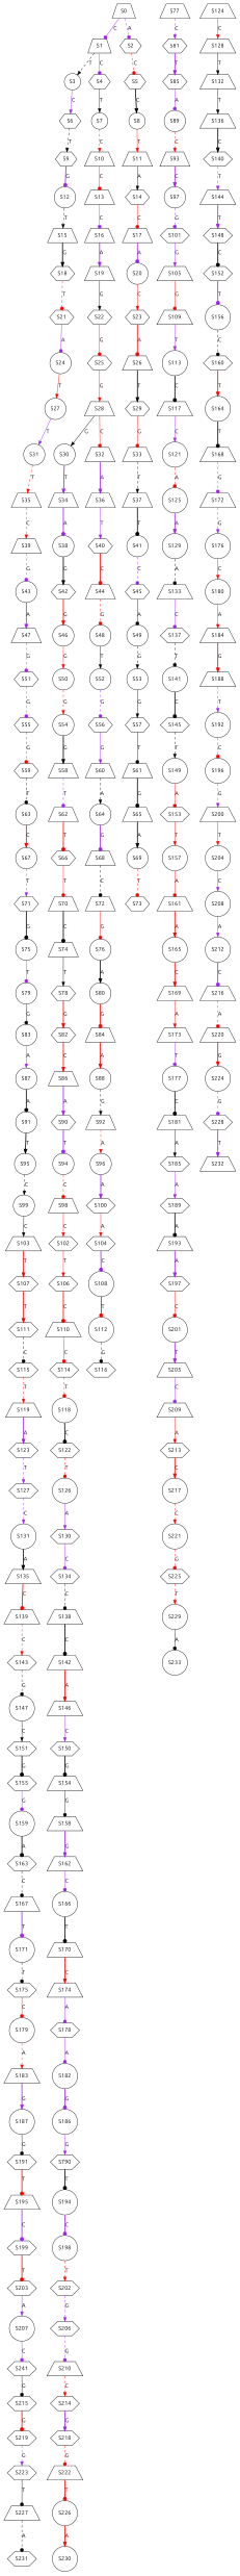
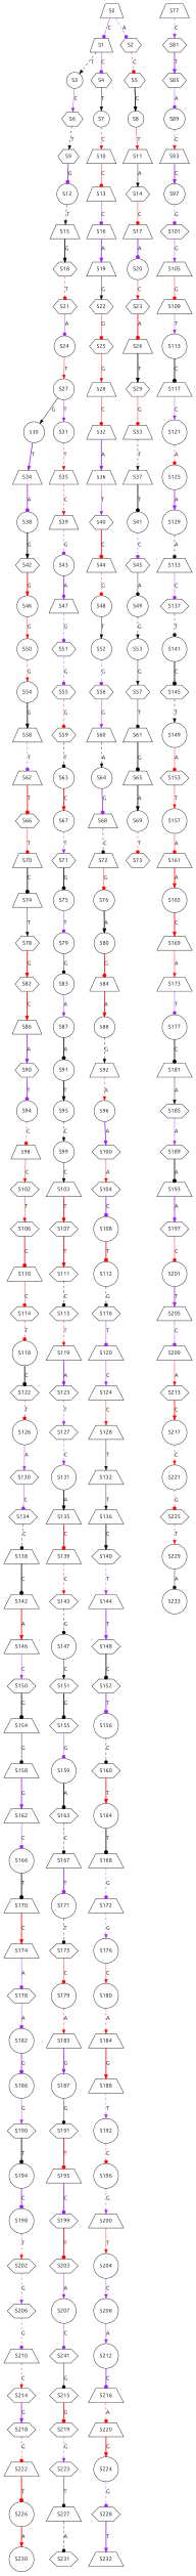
  strict digraph {
    fontname=Ubuntu
    node [fontname=Ubuntu shape=trapezium]
    edge [arrowhead=normal color=purple fontname=Ubuntu style=bold]
    S0
    S1
    S2 [shape=hexagon]
    S3 [shape=circle]
    S4 [shape=hexagon]
    S5 [shape=hexagon]
    S6 [shape=hexagon]
    S7 [shape=circle]
    S8 [shape=circle]
    S9 [shape=hexagon]
    S10
    S11
    S12 [shape=circle]
    S13
    S14 [shape=hexagon]
    S15
    S16
    S17
    S18 [shape=hexagon]
    S19
    S20 [shape=circle]
    S21 [shape=hexagon]
    S22 [shape=hexagon]
    S23 [shape=hexagon]
    S24 [shape=circle]
    S25 [shape=hexagon]
    S26
    S27 [shape=circle]
    S28
    S29 [shape=hexagon]
    S30 [shape=circle]
    S31 [shape=circle]
    S32
    S33
    S34
    S35
    S36
    S37
    S38 [shape=circle]
    S39
    S40 [shape=hexagon]
    S41 [shape=circle]
    S42 [shape=hexagon]
    S43 [shape=circle]
    S44
    S45 [shape=hexagon]
    S46 [shape=circle]
    S47
    S48 [shape=circle]
    S49 [shape=circle]
    S50 [shape=circle]
    S51 [shape=hexagon]
    S52 [shape=circle]
    S53 [shape=circle]
    S54 [shape=circle]
    S55 [shape=hexagon]
    S56 [shape=hexagon]
    S57 [shape=hexagon]
    S58
    S59 [shape=hexagon]
    S60
    S61
    S62
    S63 [shape=circle]
    S64 [shape=circle]
    S65
    S66 [shape=hexagon]
    S67 [shape=circle]
    S68
    S69 [shape=circle]
    S70
    S71 [shape=hexagon]
    S72
    S73 [shape=hexagon]
    S74
    S75 [shape=circle]
    S76 [shape=circle]
    S78 [shape=hexagon]
    S79 [shape=circle]
    S80 [shape=circle]
    S81 [shape=hexagon]
    S77
    S82 [shape=hexagon]
    S83 [shape=circle]
    S84
    S85 [shape=hexagon]
    S86
    S87 [shape=circle]
    S88 [shape=circle]
    S89 [shape=circle]
    S90 [shape=hexagon]
    S91 [shape=circle]
    S92
    S93
    S94 [shape=circle]
    S95 [shape=circle]
    S96 [shape=circle]
    S97 [shape=circle]
    S98
    S99 [shape=circle]
    S100 [shape=hexagon]
    S101 [shape=hexagon]
    S102 [shape=hexagon]
    S103
    S104 [shape=hexagon]
    S105
    S106 [shape=hexagon]
    S107 [shape=hexagon]
    S108 [shape=circle]
    S109
    S110
    S111 [shape=hexagon]
    S112 [shape=circle]
    S113 [shape=circle]
    S114 [shape=hexagon]
    S115 [shape=hexagon]
    S116 [shape=hexagon]
    S117
    S118 [shape=circle]
    S119
+   S120
    S121 [shape=circle]
    S122 [shape=hexagon]
    S123 [shape=hexagon]
    S124
    S125 [shape=circle]
    S126 [shape=circle]
    S127 [shape=hexagon]
    S128
    S129 [shape=circle]
    S130 [shape=hexagon]
    S131 [shape=circle]
    S132
    S133
    S134 [shape=hexagon]
    S135
    S136
    S137 [shape=hexagon]
    S138
    S139
    S140 [shape=hexagon]
    S141 [shape=circle]
    S142
    S143 [shape=hexagon]
    S144
    S145 [shape=hexagon]
    S146
    S147 [shape=circle]
    S148 [shape=hexagon]
    S149 [shape=circle]
    S150 [shape=hexagon]
    S151 [shape=hexagon]
    S152 [shape=hexagon]
    S153 [shape=hexagon]
    S154
    S155 [shape=hexagon]
    S156 [shape=circle]
    S157 [shape=circle]
    S158
    S159 [shape=circle]
    S160 [shape=hexagon]
    S161
    S162
    S163 [shape=hexagon]
    S164 [shape=circle]
    S165 [shape=circle]
    S166 [shape=circle]
    S167
    S168
    S169
    S170
    S171 [shape=circle]
    S172
    S173
    S174
    S175 [shape=hexagon]
    S176 [shape=circle]
    S177 [shape=circle]
    S178 [shape=hexagon]
    S179 [shape=circle]
    S180 [shape=circle]
    S181
    S182 [shape=circle]
    S183
    S184
    S185 [shape=hexagon]
    S186 [shape=circle]
    S187 [shape=circle]
    S188
    S189 [shape=hexagon]
-   S190 [shape=hexagon label=S790]
+   S190 [shape=hexagon]
    S191 [shape=hexagon]
    S192 [shape=circle]
    S193
    S194 [shape=circle]
    S195
    S196 [shape=circle]
    S197 [shape=hexagon]
    S198 [shape=circle]
    S199 [shape=hexagon]
    S200
    S201 [shape=circle]
    S202 [shape=hexagon]
    S203 [shape=hexagon]
    S204 [shape=circle]
    S205
    S206 [shape=hexagon]
    S207 [shape=circle]
    S208 [shape=circle]
    S209
    S210
    n212 [label=S241 shape=hexagon]
    S212 [shape=circle]
    S213 [shape=hexagon]
    S214 [shape=hexagon]
    S215 [shape=hexagon]
    S216
    S217 [shape=circle]
    S218 [shape=hexagon]
    S219 [shape=hexagon]
    S220
    S221 [shape=circle]
    S222
    S223 [shape=hexagon]
    S224 [shape=circle]
    S225 [shape=hexagon]
    S226 [shape=circle]
    S227
    S228 [shape=hexagon]
    S229 [shape=circle]
    S230 [shape=circle]
    S231 [shape=hexagon]
    S232
    S233 [shape=circle]
    S0 -> S1 [arrowhead=dot label=C style=solid]
    S0 -> S2 [arrowhead=dot label=A style=dashed]
    S1 -> S3 [color=black label=T style=dashed]
    S1 -> S4 [arrowhead=dot label=C style=solid]
    S2 -> S5 [arrowhead=dot color=red label=C style=dashed]
    S3 -> S6 [label=C style=solid]
    S4 -> S7 [color=black label=T style=solid]
    S5 -> S8 [color=black label=C]
    S6 -> S9 [color=black label=T style=dashed]
    S7 -> S10 [color=red label=C style=dashed]
    S8 -> S11 [color=red label=T style=solid]
    S9 -> S12 [arrowhead=dot label=G]
    S10 -> S13 [arrowhead=dot color=red label=C style=solid]
    S11 -> S14 [color=black label=A style=solid]
    S12 -> S15 [color=black label=T style=dashed]
    S13 -> S16 [arrowhead=dot label=C style=solid]
    S14 -> S17 [arrowhead=dot color=red label=C style=solid]
    S15 -> S18 [color=black label=G]
    S16 -> S19 [label=A]
    S17 -> S20 [arrowhead=dot label=A]
    S18 -> S21 [arrowhead=dot color=red label=T style=dashed]
    S19 -> S22 [color=black label=G style=solid]
    S20 -> S23 [color=red label=C style=solid]
    S21 -> S24 [arrowhead=dot label=A style=solid]
    S22 -> S25 [arrowhead=dot color=red label=G style=solid]
    S23 -> S26 [arrowhead=dot color=red label=A]
    S24 -> S27 [color=red label=T style=solid]
    S25 -> S28 [color=red label=G style=solid]
    S26 -> S29 [color=black label=T]
-   S28 -> S30 [color=black label=G style=solid]
+   S27 -> S30 [color=black label=G style=solid]
    S27 -> S31 [label=T style=solid]
    S28 -> S32 [arrowhead=dot color=red label=C style=solid]
    S29 -> S33 [arrowhead=dot color=red label=G style=solid]
    S30 -> S34 [label=T]
    S31 -> S35 [color=red label=T style=dashed]
    S32 -> S36 [label=A]
    S33 -> S37 [color=black label=T style=dashed]
    S34 -> S38 [arrowhead=dot label=A]
    S35 -> S39 [color=red label=C style=dashed]
    S36 -> S40 [label=T style=solid]
    S37 -> S41 [arrowhead=dot color=black label=T]
    S38 -> S42 [color=black label=G]
    S39 -> S43 [arrowhead=dot label=G style=dashed]
    S40 -> S44 [arrowhead=dot color=red label=C]
    S41 -> S45 [arrowhead=dot label=C style=dashed]
    S42 -> S46 [color=red label=G]
    S43 -> S47 [label=A]
    S44 -> S48 [arrowhead=dot color=red label=G style=dashed]
    S45 -> S49 [arrowhead=dot color=black label=A style=solid]
    S46 -> S50 [color=red label=G style=solid]
    S47 -> S51 [arrowhead=dot label=G style=dashed]
    S48 -> S52 [color=black label=T style=solid]
    S49 -> S53 [color=black label=G style=dashed]
    S50 -> S54 [color=red label=G style=dashed]
    S51 -> S55 [arrowhead=dot label=G style=dashed]
    S52 -> S56 [arrowhead=dot label=G style=dashed]
    S53 -> S57 [color=black label=G style=solid]
    S54 -> S58 [color=black label=G]
    S55 -> S59 [arrowhead=dot color=red label=G style=dashed]
    S56 -> S60 [label=G style=solid]
    S57 -> S61 [arrowhead=dot color=black label=T style=solid]
    S58 -> S62 [arrowhead=dot label=T style=dashed]
    S59 -> S63 [arrowhead=dot color=black label=T style=dashed]
    S60 -> S64 [color=black label=A style=dashed]
    S61 -> S65 [arrowhead=dot color=black label=G]
    S62 -> S66 [arrowhead=dot color=red label=T]
    S63 -> S67 [color=red label=C]
    S64 -> S68 [arrowhead=dot label=G]
    S65 -> S69 [color=black label=A]
    S66 -> S70 [arrowhead=dot color=red label=T style=solid]
    S67 -> S71 [label=T style=dashed]
    S68 -> S72 [arrowhead=dot color=black label=C style=dashed]
    S69 -> S73 [arrowhead=dot color=red label=T style=dashed]
    S70 -> S74 [arrowhead=dot color=black label=C]
    S71 -> S75 [arrowhead=dot color=black label=G]
    S72 -> S76 [arrowhead=dot color=red label=G style=solid]
    S74 -> S78 [color=black label=T style=solid]
    S75 -> S79 [arrowhead=dot label=T style=solid]
    S76 -> S80 [color=black label=A]
    S78 -> S82 [color=red label=G]
    S79 -> S83 [arrowhead=dot color=black label=G style=solid]
    S80 -> S84 [arrowhead=dot color=red label=G]
    S81 -> S85 [label=T]
    S77 -> S81 [label=C style=dashed]
    S82 -> S86 [color=red label=C]
    S83 -> S87 [label=A style=solid]
    S84 -> S88 [color=red label=A]
    S85 -> S89 [arrowhead=dot label=A style=solid]
    S86 -> S90 [label=A]
    S87 -> S91 [arrowhead=dot color=black label=A]
    S88 -> S92 [color=black label=G style=dashed]
    S89 -> S93 [color=red label=C style=dashed]
    S90 -> S94 [arrowhead=dot label=T]
    S91 -> S95 [color=black label=T]
    S92 -> S96 [color=red label=A style=dashed]
    S93 -> S97 [label=C]
    S94 -> S98 [arrowhead=dot color=red label=C style=dashed]
    S95 -> S99 [color=black label=C style=dashed]
    S96 -> S100 [label=A]
    S97 -> S101 [arrowhead=dot label=G style=dashed]
    S98 -> S102 [color=red label=C style=solid]
    S99 -> S103 [color=black label=C style=solid]
    S100 -> S104 [color=red label=A style=solid]
    S101 -> S105 [label=G style=solid]
    S102 -> S106 [color=red label=T style=solid]
    S103 -> S107 [color=red label=T]
    S104 -> S108 [arrowhead=dot label=C]
    S105 -> S109 [arrowhead=dot color=red label=G style=solid]
    S106 -> S110 [arrowhead=dot color=red label=C]
    S107 -> S111 [color=red label=T]
    S108 -> S112 [arrowhead=dot color=red label=T]
    S109 -> S113 [label=T style=solid]
    S110 -> S114 [arrowhead=dot color=red label=C style=solid]
    S111 -> S115 [arrowhead=dot color=black label=C style=dashed]
    S112 -> S116 [arrowhead=dot color=black label=G style=dashed]
    S113 -> S117 [arrowhead=dot color=black label=C]
    S114 -> S118 [arrowhead=dot color=red label=T style=dashed]
    S115 -> S119 [color=red label=T style=dashed]
+   S116 -> S120 [arrowhead=dot label=T style=solid]
    S117 -> S121 [label=C style=solid]
    S118 -> S122 [arrowhead=dot color=black label=C]
    S119 -> S123 [label=A]
+   S120 -> S124 [label=C style=solid]
    S121 -> S125 [arrowhead=dot color=red label=A style=dashed]
    S122 -> S126 [arrowhead=dot color=red label=T style=dashed]
    S123 -> S127 [label=T style=dashed]
    S124 -> S128 [color=red label=C style=solid]
    S125 -> S129 [label=A]
    S126 -> S130 [label=A style=solid]
    S127 -> S131 [label=C style=dashed]
    S128 -> S132 [color=black label=T style=solid]
    S129 -> S133 [arrowhead=dot color=black label=A style=dashed]
    S130 -> S134 [arrowhead=dot label=C style=solid]
    S131 -> S135 [color=black label=A]
    S132 -> S136 [color=black label=T style=solid]
    S133 -> S137 [arrowhead=dot label=C style=solid]
    S134 -> S138 [arrowhead=dot color=black label=C style=dashed]
    S135 -> S139 [arrowhead=dot color=red label=C]
    S136 -> S140 [color=black label=C]
    S137 -> S141 [arrowhead=dot color=black label=T style=dashed]
    S138 -> S142 [arrowhead=dot color=black label=C]
    S139 -> S143 [color=red label=C style=dashed]
    S140 -> S144 [label=T style=dashed]
    S141 -> S145 [arrowhead=dot color=black label=C]
    S142 -> S146 [color=red label=A]
    S143 -> S147 [arrowhead=dot color=black label=G style=dashed]
    S144 -> S148 [label=T]
    S145 -> S149 [color=black label=T style=dashed]
    S146 -> S150 [label=C style=solid]
    S147 -> S151 [color=black label=C style=solid]
    S148 -> S152 [arrowhead=dot color=black label=C]
    S149 -> S153 [arrowhead=dot color=red label=A style=solid]
    S150 -> S154 [arrowhead=dot color=black label=G]
    S151 -> S155 [arrowhead=dot color=black label=G]
    S152 -> S156 [arrowhead=dot label=T]
    S153 -> S157 [color=red label=T style=solid]
    S154 -> S158 [arrowhead=dot color=black label=G style=solid]
    S155 -> S159 [arrowhead=dot label=G style=solid]
    S156 -> S160 [arrowhead=dot color=black label=C style=dashed]
    S157 -> S161 [arrowhead=dot color=red label=A style=solid]
    S158 -> S162 [label=G]
    S159 -> S163 [arrowhead=dot color=black label=A]
    S160 -> S164 [color=red label=T]
    S161 -> S165 [color=red label=A]
    S162 -> S166 [arrowhead=dot label=C style=solid]
    S163 -> S167 [arrowhead=dot color=black label=C style=dashed]
    S164 -> S168 [arrowhead=dot color=black label=T]
    S165 -> S169 [color=red label=C]
    S166 -> S170 [arrowhead=dot color=black label=T]
    S167 -> S171 [arrowhead=dot label=T]
    S168 -> S172 [arrowhead=dot label=G style=dashed]
    S169 -> S173 [color=red label=A style=solid]
    S170 -> S174 [color=red label=C]
    S171 -> S175 [arrowhead=dot color=black label=T style=dashed]
    S172 -> S176 [label=G style=dashed]
    S173 -> S177 [arrowhead=dot label=T style=solid]
    S174 -> S178 [arrowhead=dot label=A style=solid]
    S175 -> S179 [arrowhead=dot color=red label=C style=solid]
    S176 -> S180 [color=red label=C style=solid]
    S177 -> S181 [arrowhead=dot color=black label=C]
    S178 -> S182 [arrowhead=dot label=A style=solid]
    S179 -> S183 [color=red label=A style=dashed]
-   S180 -> S184 [color=red label=A style=solid]
+   S180 -> S184 [color=red label=A style=dashed]
    S181 -> S185 [color=black label=A style=solid]
    S182 -> S186 [arrowhead=dot label=G]
    S183 -> S187 [label=G]
    S184 -> S188 [color=red label=G]
    S185 -> S189 [label=A style=solid]
    S186 -> S190 [label=G style=solid]
    S187 -> S191 [arrowhead=dot color=black label=G style=solid]
    S188 -> S192 [label=T style=dashed]
    S189 -> S193 [arrowhead=dot color=black label=A]
    S190 -> S194 [arrowhead=dot color=black label=T]
    S191 -> S195 [arrowhead=dot color=red label=T]
    S192 -> S196 [arrowhead=dot color=red label=C style=dashed]
    S193 -> S197 [label=A]
    S194 -> S198 [arrowhead=dot label=C]
    S195 -> S199 [arrowhead=dot label=C]
    S196 -> S200 [label=G style=dashed]
    S197 -> S201 [arrowhead=dot color=red label=C style=solid]
    S198 -> S202 [color=red label=T style=dashed]
    S199 -> S203 [arrowhead=dot color=red label=T]
    S200 -> S204 [color=red label=T style=solid]
    S201 -> S205 [label=T]
    S202 -> S206 [label=G style=dashed]
    S203 -> S207 [label=A style=solid]
    S204 -> S208 [label=C style=solid]
    S205 -> S209 [arrowhead=dot label=C style=solid]
    S206 -> S210 [arrowhead=dot label=G style=dashed]
    S207 -> n212 [arrowhead=dot label=C style=solid]
    S208 -> S212 [label=A style=solid]
    S209 -> S213 [color=red label=A style=solid]
    S210 -> S214 [color=red label=C style=dashed]
    n212 -> S215 [arrowhead=dot color=black label=G style=solid]
    S212 -> S216 [arrowhead=dot label=C]
    S213 -> S217 [color=red label=C]
    S214 -> S218 [label=G]
    S215 -> S219 [arrowhead=dot color=red label=G]
    S216 -> S220 [arrowhead=dot color=red label=A style=dashed]
    S217 -> S221 [color=red label=C style=dashed]
    S218 -> S222 [arrowhead=dot color=red label=G style=dashed]
    S219 -> S223 [label=G style=dashed]
    S220 -> S224 [color=red label=G]
    S221 -> S225 [arrowhead=dot color=red label=G style=dashed]
    S222 -> S226 [arrowhead=dot color=red label=T]
    S223 -> S227 [arrowhead=dot color=black label=T style=solid]
    S224 -> S228 [arrowhead=dot label=G style=dashed]
    S225 -> S229 [color=red label=T style=dashed]
    S226 -> S230 [color=red label=A]
    S227 -> S231 [arrowhead=dot color=black label=A style=dashed]
    S228 -> S232 [label=T]
    S229 -> S233 [arrowhead=dot color=black label=A style=solid]
  }
